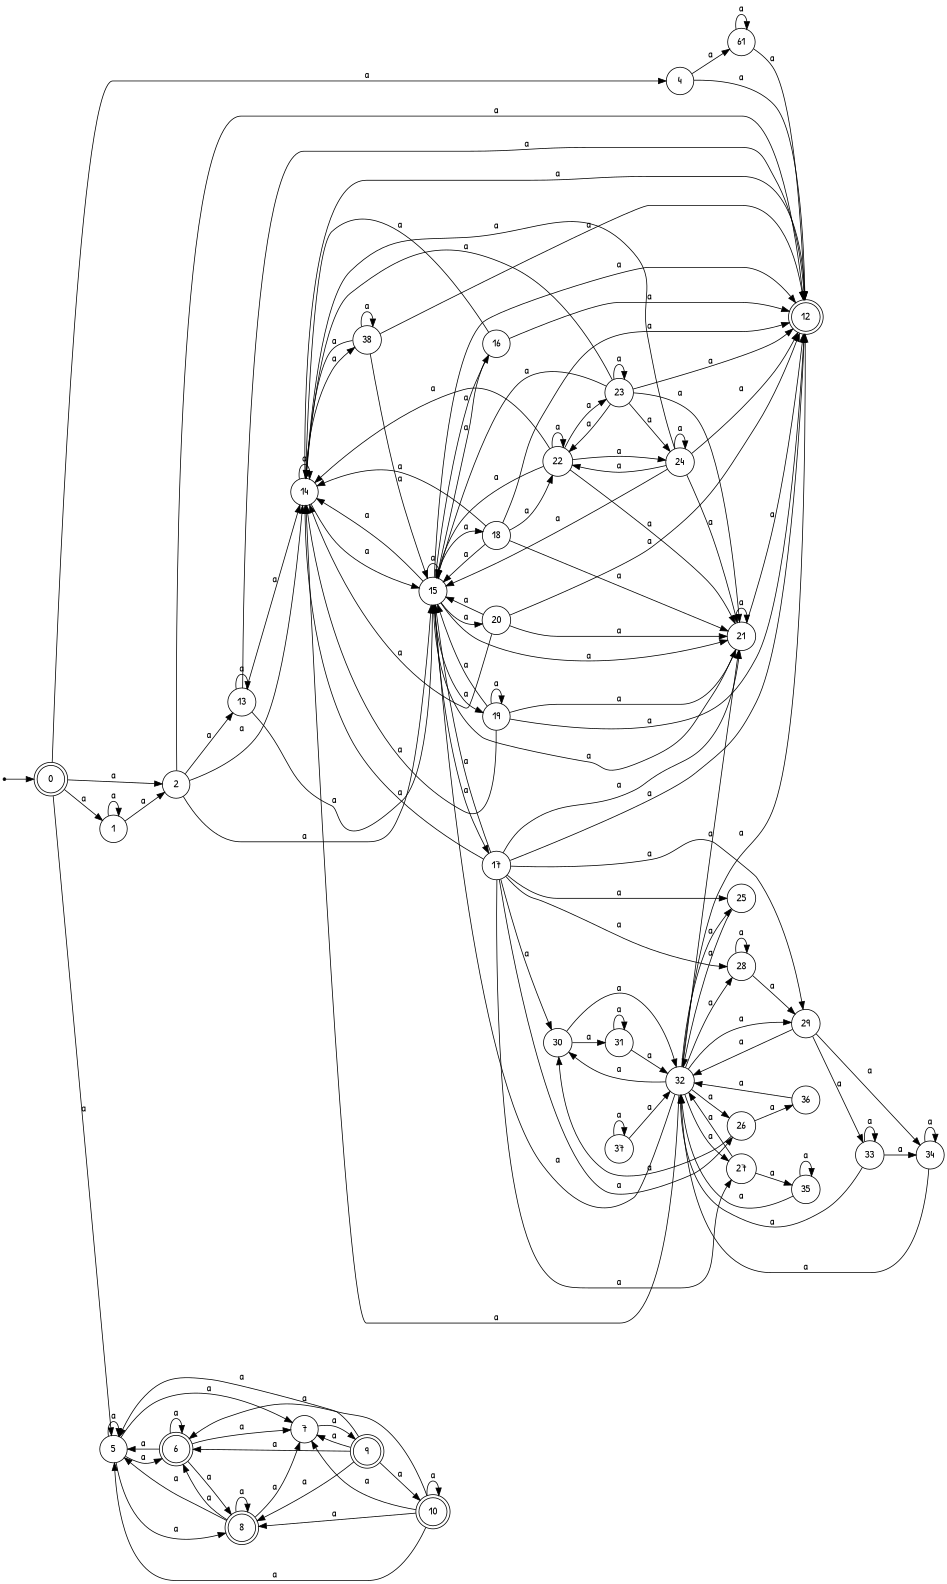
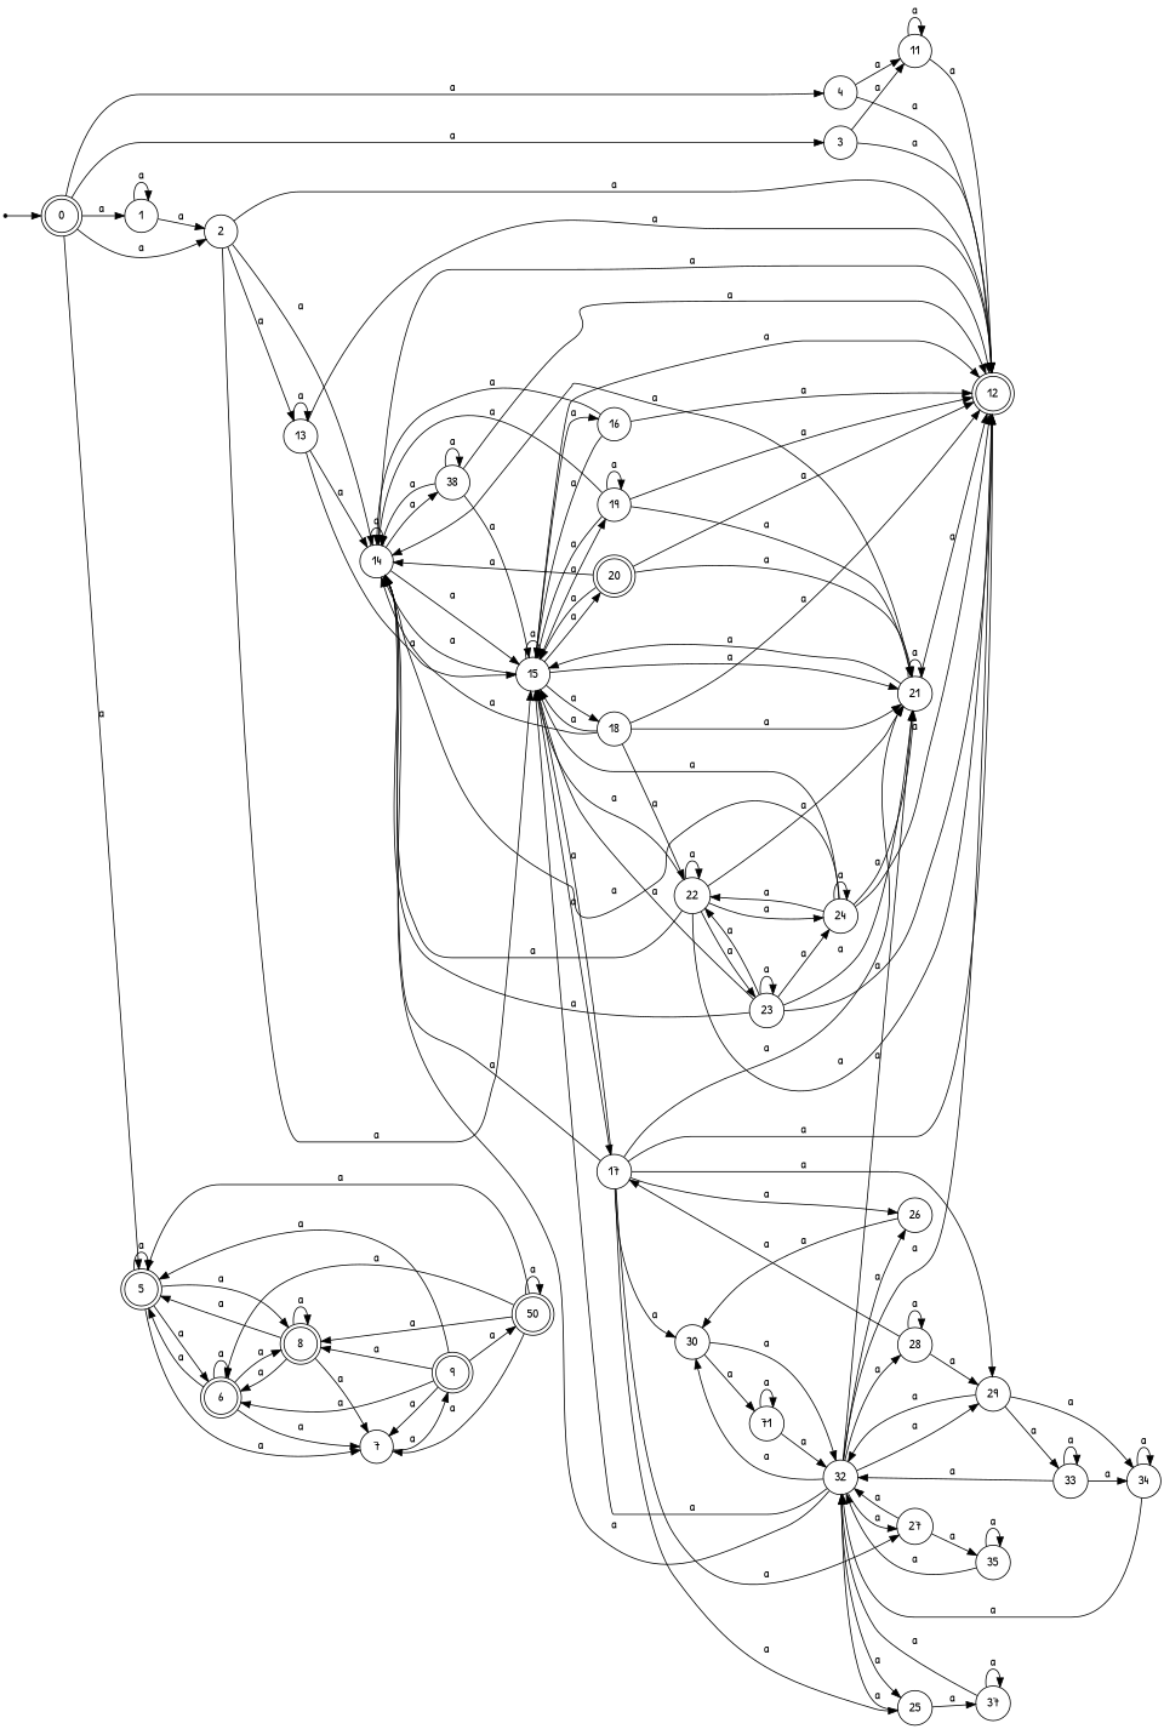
  digraph {
    fontname="Patrick Hand"
    rankdir=LR
    node [fontname="Patrick Hand" shape=circle]
    edge [fontname="Patrick Hand"]
    dummy0 [shape=point]
    0 [shape=doublecircle]
    1
    2
+   3
    4
-   5
+   5 [shape=doublecircle]
    12 [shape=doublecircle]
    13
    14
    15
-   11 [label=61]
+   11
    6 [shape=doublecircle]
    7
    8 [shape=doublecircle]
    38
    16
    17
    18
    19
-   20
+   20 [shape=doublecircle]
    21
    9 [shape=doublecircle]
-   10 [shape=doublecircle]
+   10 [shape=doublecircle label=50]
    25
    26
    27
    28
    29
    30
    22
    32
    37
-   36
    35
    33
    34
-   31
+   31 [label=71]
    23
    24
    dummy0 -> 0
    0 -> 1 [label=a]
    0 -> 2 [label=a]
+   0 -> 3 [label=a]
    0 -> 4 [label=a]
    0 -> 5 [label=a]
    1 -> 1 [label=a]
    1 -> 2 [label=a]
    2 -> 12 [label=a]
    2 -> 13 [label=a]
    2 -> 14 [label=a]
    2 -> 15 [label=a]
+   3 -> 12 [label=a]
+   3 -> 11 [label=a]
    4 -> 12 [label=a]
    4 -> 11 [label=a]
    5 -> 5 [label=a]
    5 -> 6 [label=a]
    5 -> 7 [label=a]
    5 -> 8 [label=a]
    13 -> 12 [label=a]
    13 -> 13 [label=a]
    13 -> 14 [label=a]
    13 -> 15 [label=a]
    14 -> 12 [label=a]
    14 -> 14 [label=a]
    14 -> 15 [label=a]
    14 -> 38 [label=a]
    15 -> 12 [label=a]
    15 -> 14 [label=a]
    15 -> 15 [label=a]
    15 -> 16 [label=a]
    15 -> 17 [label=a]
    15 -> 18 [label=a]
    15 -> 19 [label=a]
    15 -> 20 [label=a]
    15 -> 21 [label=a]
    11 -> 12 [label=a]
    11 -> 11 [label=a]
    6 -> 5 [label=a]
    6 -> 6 [label=a]
    6 -> 7 [label=a]
    6 -> 8 [label=a]
    7 -> 9 [label=a]
    8 -> 5 [label=a]
    8 -> 6 [label=a]
    8 -> 7 [label=a]
    8 -> 8 [label=a]
    38 -> 12 [label=a]
    38 -> 14 [label=a]
    38 -> 15 [label=a]
    38 -> 38 [label=a]
    16 -> 12 [label=a]
    16 -> 14 [label=a]
    16 -> 15 [label=a]
    17 -> 12 [label=a]
    17 -> 14 [label=a]
    17 -> 15 [label=a]
    17 -> 21 [label=a]
    17 -> 25 [label=a]
    17 -> 26 [label=a]
    17 -> 27 [label=a]
-   17 -> 28 [label=a]
+   28 -> 17 [label=a]
    17 -> 29 [label=a]
    17 -> 30 [label=a]
    18 -> 12 [label=a]
    18 -> 14 [label=a]
    18 -> 15 [label=a]
    18 -> 21 [label=a]
    18 -> 22 [label=a]
    19 -> 12 [label=a]
    19 -> 14 [label=a]
    19 -> 15 [label=a]
    19 -> 19 [label=a]
    19 -> 21 [label=a]
    20 -> 12 [label=a]
    20 -> 14 [label=a]
    20 -> 15 [label=a]
    20 -> 21 [label=a]
    21 -> 12 [label=a]
+   21 -> 14 [label=a]
    21 -> 15 [label=a]
    21 -> 21 [label=a]
    9 -> 5 [label=a]
    9 -> 6 [label=a]
    9 -> 7 [label=a]
    9 -> 8 [label=a]
    9 -> 10 [label=a]
    10 -> 5 [label=a]
    10 -> 6 [label=a]
    10 -> 7 [label=a]
    10 -> 8 [label=a]
    10 -> 10 [label=a]
    25 -> 32 [label=a]
+   25 -> 37 [label=a]
    26 -> 30 [label=a]
-   26 -> 36 [label=a]
    27 -> 32 [label=a]
    27 -> 35 [label=a]
    28 -> 28 [label=a]
    28 -> 29 [label=a]
    29 -> 32 [label=a]
    29 -> 33 [label=a]
    29 -> 34 [label=a]
    30 -> 32 [label=a]
    30 -> 31 [label=a]
+   22 -> 12 [label=a]
    22 -> 14 [label=a]
    22 -> 15 [label=a]
    22 -> 21 [label=a]
    22 -> 22 [label=a]
    22 -> 23 [label=a]
    22 -> 24 [label=a]
    32 -> 12 [label=a]
    32 -> 14 [label=a]
    32 -> 15 [label=a]
    32 -> 21 [label=a]
    32 -> 25 [label=a]
    32 -> 26 [label=a]
    32 -> 27 [label=a]
    32 -> 28 [label=a]
    32 -> 29 [label=a]
    32 -> 30 [label=a]
    37 -> 32 [label=a]
    37 -> 37 [label=a]
-   36 -> 32 [label=a]
    35 -> 32 [label=a]
    35 -> 35 [label=a]
    33 -> 32 [label=a]
    33 -> 33 [label=a]
    33 -> 34 [label=a]
    34 -> 32 [label=a]
    34 -> 34 [label=a]
    31 -> 32 [label=a]
    31 -> 31 [label=a]
    23 -> 12 [label=a]
    23 -> 14 [label=a]
    23 -> 15 [label=a]
    23 -> 21 [label=a]
    23 -> 22 [label=a]
    23 -> 23 [label=a]
    23 -> 24 [label=a]
    24 -> 12 [label=a]
    24 -> 14 [label=a]
    24 -> 15 [label=a]
    24 -> 21 [label=a]
    24 -> 22 [label=a]
    24 -> 24 [label=a]
  }
